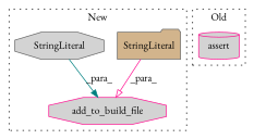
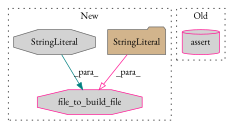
  digraph {
    fontname="EB Garamond"
    node [a=45 shape=octagon style=filled fillcolor=lightgrey color=deeppink fontname="EB Garamond"]
    edge [fontname="EB Garamond"]
-   n1 [a=32 l="18,1" label=add_to_build_file s="35402,35443"]
+   n1 [a=32 l="18,1" label=file_to_build_file s="35402,35443"]
    n2 [l=13 label=StringLiteral s=35430 shape=folder fillcolor=tan color=gray40]
    n3 [l=9 label=StringLiteral s=35420 color=gray40]
    n4 [a=6 l=7 label=assert s=34582 shape=cylinder]
    subgraph cluster_1 {
      label=New
      style=dotted
      n1
      n2
      n3
    }
    subgraph cluster_2 {
      label=Old
      style=dotted
      n4
    }
    n2 -> n1 [label=_para_ color=deeppink arrowhead=onormal]
    n3 -> n1 [label=_para_ color=teal arrowhead=normal]
  }
